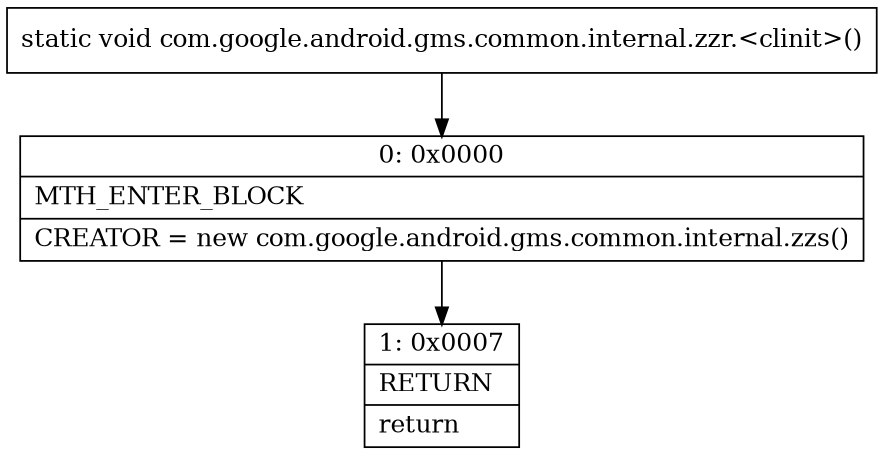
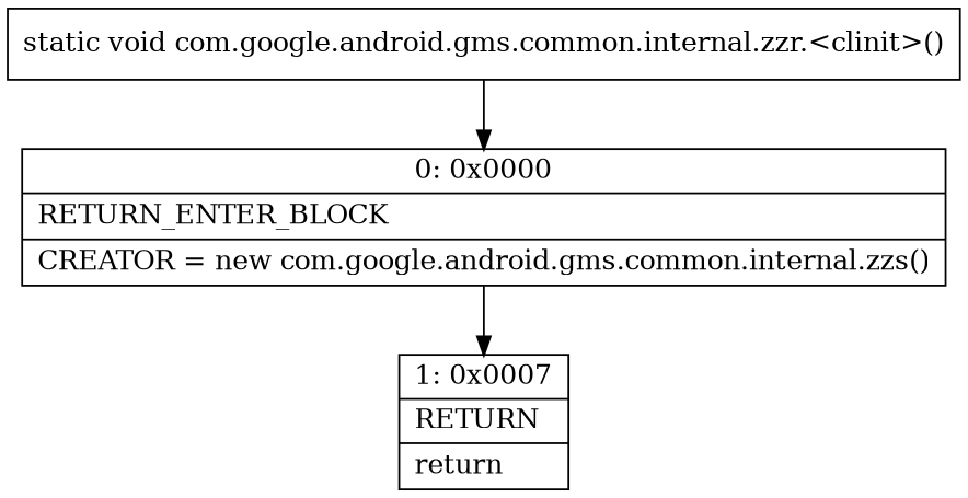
  digraph {
    node [shape=record]
-   n1 [label="{0\:\ 0x0000|MTH_ENTER_BLOCK\l|CREATOR = new com.google.android.gms.common.internal.zzs()\l}"]
+   n1 [label="{0\:\ 0x0000|RETURN_ENTER_BLOCK\l|CREATOR = new com.google.android.gms.common.internal.zzs()\l}"]
    n2 [label="{1\:\ 0x0007|RETURN\l|return\l}"]
    n3 [label="{static void com.google.android.gms.common.internal.zzr.\<clinit\>() }"]
    n1 -> n2
    n3 -> n1
  }
